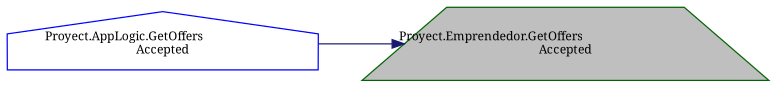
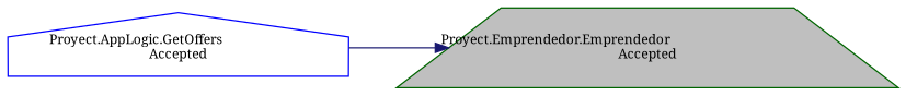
  digraph {
    rankdir=RL
    fontname="Noto Serif"
    node [fontname="Noto Serif" fontsize=10 style=filled]
-   n1 [color=darkgreen fillcolor=grey75 fontcolor=black height=0.2 label="Proyect.Emprendedor.GetOffers\lAccepted" shape=trapezium width=0.4]
+   n1 [color=darkgreen fillcolor=grey75 fontcolor=black height=0.2 label="Proyect.Emprendedor.Emprendedor\lAccepted" shape=trapezium width=0.4]
    n2 [color=blue fillcolor=white height=0.2 label="Proyect.AppLogic.GetOffers\lAccepted" shape=house width=0.4]
    n1 -> n2 [color=midnightblue dir=back fontname="Noto Serif" fontsize=10 labelfontname=Helvetica labelfontsize=10 style=solid]
  }
